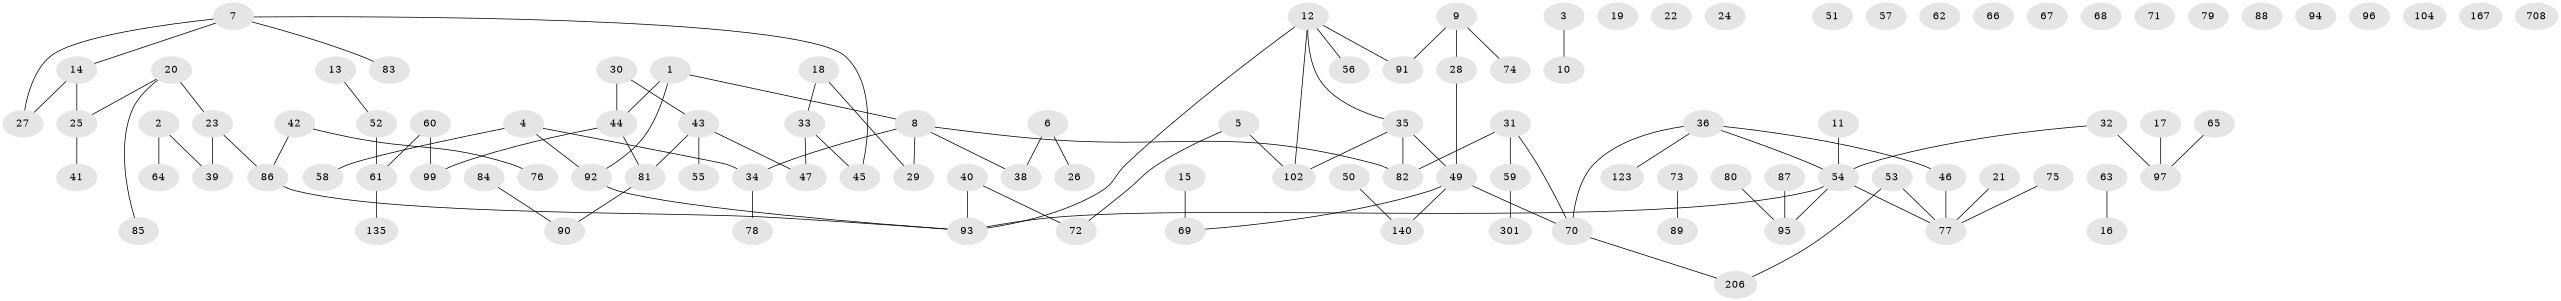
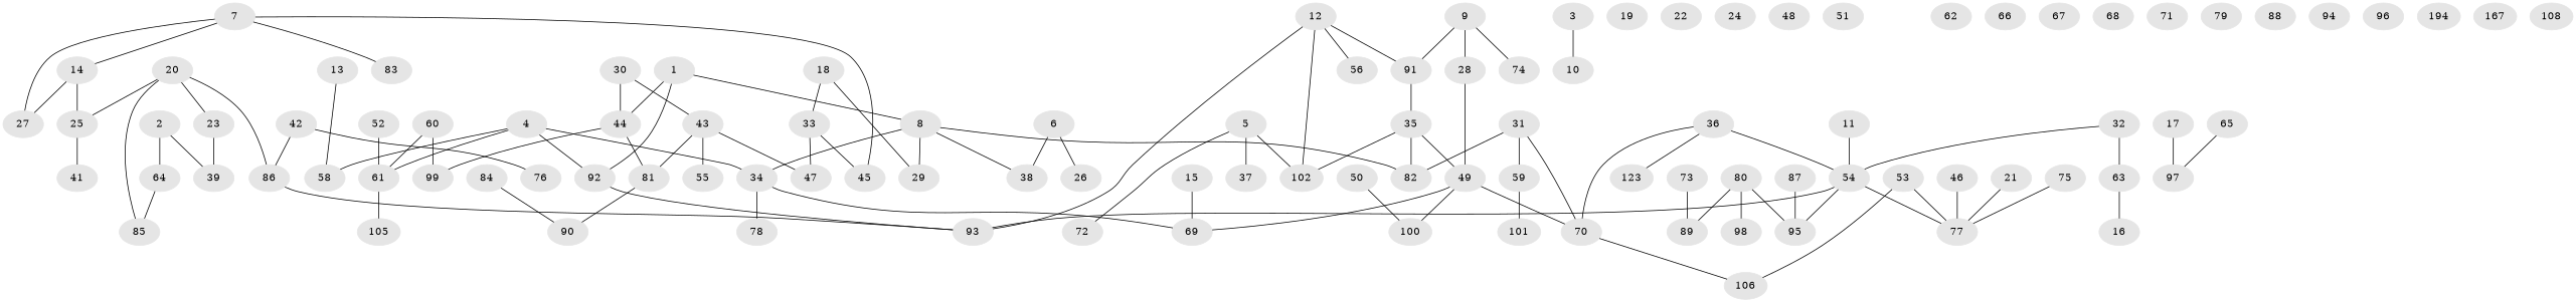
  graph {
    node [color=gray90 style=filled]
    1
    8
    44
    92
    34
    38
    29
    82
    81
    99
    2
    39
    64
    85
    3
    10
    4
    58
    61
    69
    78
-   105 [label=135]
+   105
    93
    5
+   37
    72
    102
    6
    26
    7
    14
    27
    45
    83
    25
    9
    28
    74
    91
    49
    11
    54
    77
    95
    12
    35
    56
    13
    52
    41
    15
    17
    97
    18
    33
    47
    19
    20
    23
    86
    21
    22
    24
    70
-   100 [label=140]
+   100
    30
    43
    55
    31
    59
-   101 [label=301]
-   106 [label=206]
+   101
+   106
    32
    63
    16
    36
    46
    n78 [label=123]
-   40
    42
    76
    90
+   48
    50
    51
    53
-   57
    60
    62
    65
    66
    67
    68
    71
    73
    89
    75
    79
    80
+   98
    84
    87
    88
    94
    96
-   104
+   104 [label=194]
    n107 [label=167]
-   108 [label=708]
+   108
    1 -- 8
    1 -- 44
    1 -- 92
    8 -- 34
    8 -- 38
    8 -- 29
    8 -- 82
    44 -- 81
    44 -- 99
    92 -- 93
+   34 -- 69
    34 -- 78
    81 -- 90
    2 -- 39
    2 -- 64
+   64 -- 85
    3 -- 10
    4 -- 92
    4 -- 34
    4 -- 58
+   4 -- 61
    61 -- 105
+   5 -- 37
    5 -- 72
    5 -- 102
    6 -- 38
    6 -- 26
    7 -- 14
    7 -- 27
    7 -- 45
    7 -- 83
    14 -- 27
    14 -- 25
    25 -- 41
    9 -- 28
    9 -- 74
    9 -- 91
    28 -- 49
    49 -- 69
    49 -- 70
    49 -- 100
    11 -- 54
    54 -- 93
    54 -- 77
    54 -- 95
    12 -- 93
    12 -- 102
    12 -- 91
-   12 -- 35
+   91 -- 35
    12 -- 56
    35 -- 82
    35 -- 102
    35 -- 49
-   13 -- 52
+   13 -- 58
    52 -- 61
    15 -- 69
    17 -- 97
    18 -- 29
    18 -- 33
    33 -- 45
    33 -- 47
    20 -- 85
    20 -- 25
    20 -- 23
-   23 -- 86
+   20 -- 86
    23 -- 39
    86 -- 93
    21 -- 77
    70 -- 106
    30 -- 44
    30 -- 43
    43 -- 81
    43 -- 47
    43 -- 55
    31 -- 82
    31 -- 70
    31 -- 59
    59 -- 101
    32 -- 54
-   32 -- 97
+   32 -- 63
    63 -- 16
    36 -- 54
    36 -- 70
-   36 -- 46
    36 -- n78
    46 -- 77
-   40 -- 93
-   40 -- 72
    42 -- 86
    42 -- 76
    50 -- 100
    53 -- 77
    53 -- 106
    60 -- 99
    60 -- 61
    65 -- 97
    73 -- 89
    75 -- 77
    80 -- 95
+   80 -- 89
+   80 -- 98
    84 -- 90
    87 -- 95
  }
